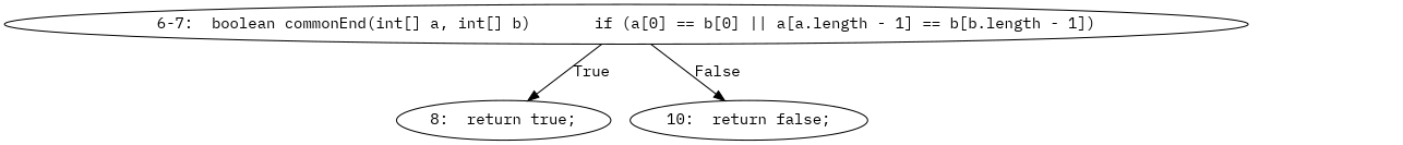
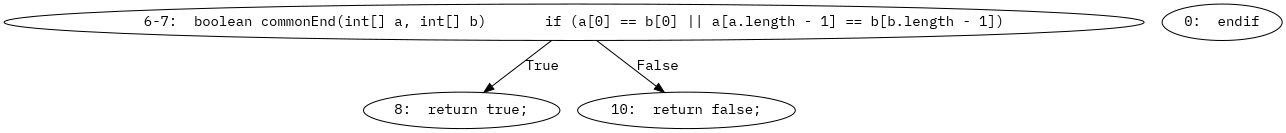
  digraph {
    fontname="IBM Plex Mono"
    node [fontname="IBM Plex Mono"]
    edge [fontname="IBM Plex Mono"]
    n1 [label="6-7:  boolean commonEnd(int[] a, int[] b)	if (a[0] == b[0] || a[a.length - 1] == b[b.length - 1])"]
    n2 [label="8:  return true;"]
    n3 [label="10:  return false;"]
+   n4 [label="0:  endif"]
    n1 -> n2 [label=True]
    n1 -> n3 [label=False]
  }
